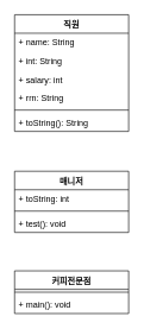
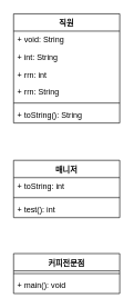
  <mxCell id="0" />
  <mxCell id="1" parent="0" />
  <mxCell id="2" value="직원" style="swimlane;fontStyle=1;align=center;verticalAlign=top;childLayout=stackLayout;horizontal=1;startSize=26;horizontalStack=0;resizeParent=1;resizeParentMax=0;resizeLast=0;collapsible=1;marginBottom=0;" vertex="1" parent="1"><mxGeometry x="20" y="20" width="160" height="164" as="geometry"><mxRectangle x="120" y="50" width="60" height="30" as="alternateBounds" /></mxGeometry></mxCell>
- <mxCell id="3" value="+ name: String" style="text;strokeColor=none;fillColor=none;align=left;verticalAlign=top;spacingLeft=4;spacingRight=4;overflow=hidden;rotatable=0;points=[[0,0.5],[1,0.5]];portConstraint=eastwest;" vertex="1" parent="2"><mxGeometry y="26" width="160" height="26" as="geometry" /></mxCell>
+ <mxCell id="3" value="+ void: String" style="text;strokeColor=none;fillColor=none;align=left;verticalAlign=top;spacingLeft=4;spacingRight=4;overflow=hidden;rotatable=0;points=[[0,0.5],[1,0.5]];portConstraint=eastwest;" vertex="1" parent="2"><mxGeometry y="26" width="160" height="26" as="geometry" /></mxCell>
  <mxCell id="4" value="+ int: String" style="text;strokeColor=none;fillColor=none;align=left;verticalAlign=top;spacingLeft=4;spacingRight=4;overflow=hidden;rotatable=0;points=[[0,0.5],[1,0.5]];portConstraint=eastwest;" vertex="1" parent="2"><mxGeometry y="52" width="160" height="26" as="geometry" /></mxCell>
- <mxCell id="5" value="+ salary: int" style="text;strokeColor=none;fillColor=none;align=left;verticalAlign=top;spacingLeft=4;spacingRight=4;overflow=hidden;rotatable=0;points=[[0,0.5],[1,0.5]];portConstraint=eastwest;" vertex="1" parent="2"><mxGeometry y="78" width="160" height="26" as="geometry" /></mxCell>
+ <mxCell id="5" value="+ rrn: int" style="text;strokeColor=none;fillColor=none;align=left;verticalAlign=top;spacingLeft=4;spacingRight=4;overflow=hidden;rotatable=0;points=[[0,0.5],[1,0.5]];portConstraint=eastwest;" vertex="1" parent="2"><mxGeometry y="78" width="160" height="26" as="geometry" /></mxCell>
  <mxCell id="6" value="+ rrn: String" style="text;strokeColor=none;fillColor=none;align=left;verticalAlign=top;spacingLeft=4;spacingRight=4;overflow=hidden;rotatable=0;points=[[0,0.5],[1,0.5]];portConstraint=eastwest;" vertex="1" parent="2"><mxGeometry y="104" width="160" height="26" as="geometry" /></mxCell>
  <mxCell id="7" value="" style="line;strokeWidth=1;fillColor=none;align=left;verticalAlign=middle;spacingTop=-1;spacingLeft=3;spacingRight=3;rotatable=0;labelPosition=right;points=[];portConstraint=eastwest;strokeColor=inherit;" vertex="1" parent="2"><mxGeometry y="130" width="160" height="8" as="geometry" /></mxCell>
  <mxCell id="8" value="+ toString(): String" style="text;strokeColor=none;fillColor=none;align=left;verticalAlign=top;spacingLeft=4;spacingRight=4;overflow=hidden;rotatable=0;points=[[0,0.5],[1,0.5]];portConstraint=eastwest;" vertex="1" parent="2"><mxGeometry y="138" width="160" height="26" as="geometry" /></mxCell>
  <mxCell id="9" value="매니저&#10;" style="swimlane;fontStyle=1;align=center;verticalAlign=top;childLayout=stackLayout;horizontal=1;startSize=26;horizontalStack=0;resizeParent=1;resizeParentMax=0;resizeLast=0;collapsible=1;marginBottom=0;" vertex="1" parent="1"><mxGeometry x="20" y="240" width="160" height="86" as="geometry"><mxRectangle x="120" y="270" width="80" height="30" as="alternateBounds" /></mxGeometry></mxCell>
  <mxCell id="10" value="+ toString: int" style="text;strokeColor=none;fillColor=none;align=left;verticalAlign=top;spacingLeft=4;spacingRight=4;overflow=hidden;rotatable=0;points=[[0,0.5],[1,0.5]];portConstraint=eastwest;" vertex="1" parent="9"><mxGeometry y="26" width="160" height="26" as="geometry" /></mxCell>
  <mxCell id="11" value="" style="line;strokeWidth=1;fillColor=none;align=left;verticalAlign=middle;spacingTop=-1;spacingLeft=3;spacingRight=3;rotatable=0;labelPosition=right;points=[];portConstraint=eastwest;strokeColor=inherit;" vertex="1" parent="9"><mxGeometry y="52" width="160" height="8" as="geometry" /></mxCell>
- <mxCell id="12" value="+ test(): void" style="text;strokeColor=none;fillColor=none;align=left;verticalAlign=top;spacingLeft=4;spacingRight=4;overflow=hidden;rotatable=0;points=[[0,0.5],[1,0.5]];portConstraint=eastwest;" vertex="1" parent="9"><mxGeometry y="60" width="160" height="26" as="geometry" /></mxCell>
+ <mxCell id="12" value="+ test(): int" style="text;strokeColor=none;fillColor=none;align=left;verticalAlign=top;spacingLeft=4;spacingRight=4;overflow=hidden;rotatable=0;points=[[0,0.5],[1,0.5]];portConstraint=eastwest;" vertex="1" parent="9"><mxGeometry y="60" width="160" height="26" as="geometry" /></mxCell>
  <mxCell id="13" value="커피전문점" style="swimlane;fontStyle=1;align=center;verticalAlign=top;childLayout=stackLayout;horizontal=1;startSize=26;horizontalStack=0;resizeParent=1;resizeParentMax=0;resizeLast=0;collapsible=1;marginBottom=0;" vertex="1" parent="1"><mxGeometry x="20" y="380" width="160" height="60" as="geometry"><mxRectangle x="120" y="410" width="100" height="30" as="alternateBounds" /></mxGeometry></mxCell>
  <mxCell id="14" value="" style="line;strokeWidth=1;fillColor=none;align=left;verticalAlign=middle;spacingTop=-1;spacingLeft=3;spacingRight=3;rotatable=0;labelPosition=right;points=[];portConstraint=eastwest;strokeColor=inherit;" vertex="1" parent="13"><mxGeometry y="26" width="160" height="8" as="geometry" /></mxCell>
  <mxCell id="15" value="+ main(): void" style="text;strokeColor=none;fillColor=none;align=left;verticalAlign=top;spacingLeft=4;spacingRight=4;overflow=hidden;rotatable=0;points=[[0,0.5],[1,0.5]];portConstraint=eastwest;" vertex="1" parent="13"><mxGeometry y="34" width="160" height="26" as="geometry" /></mxCell>
